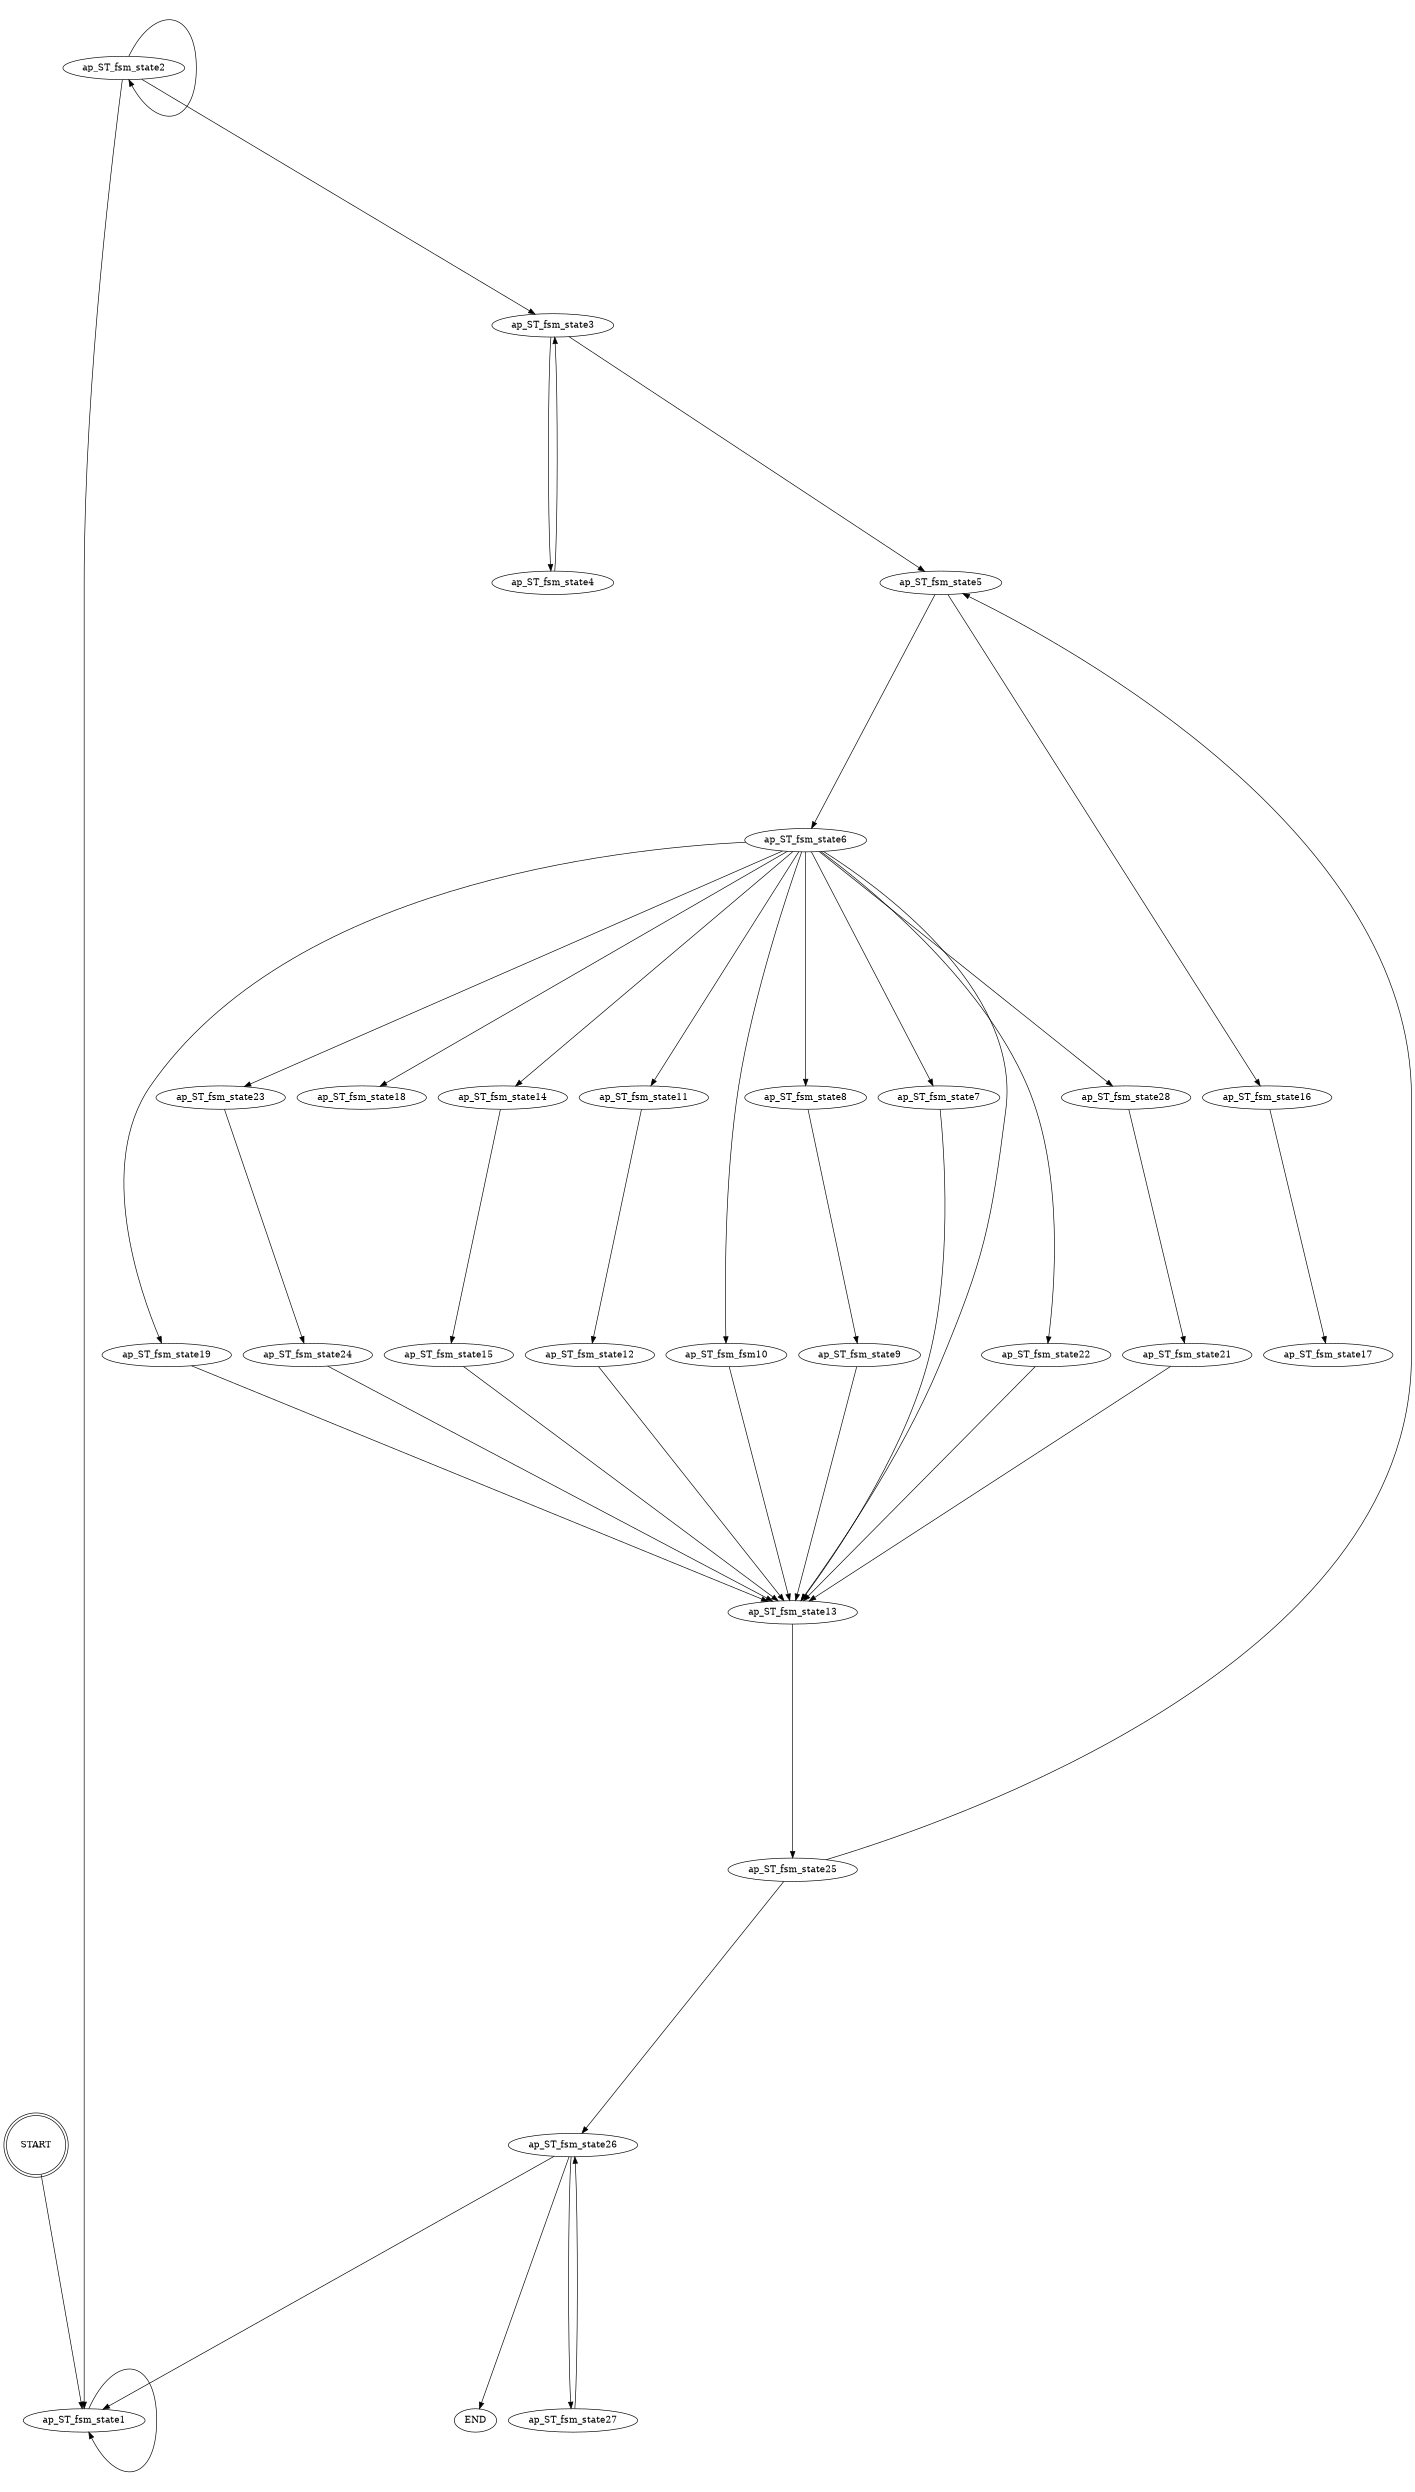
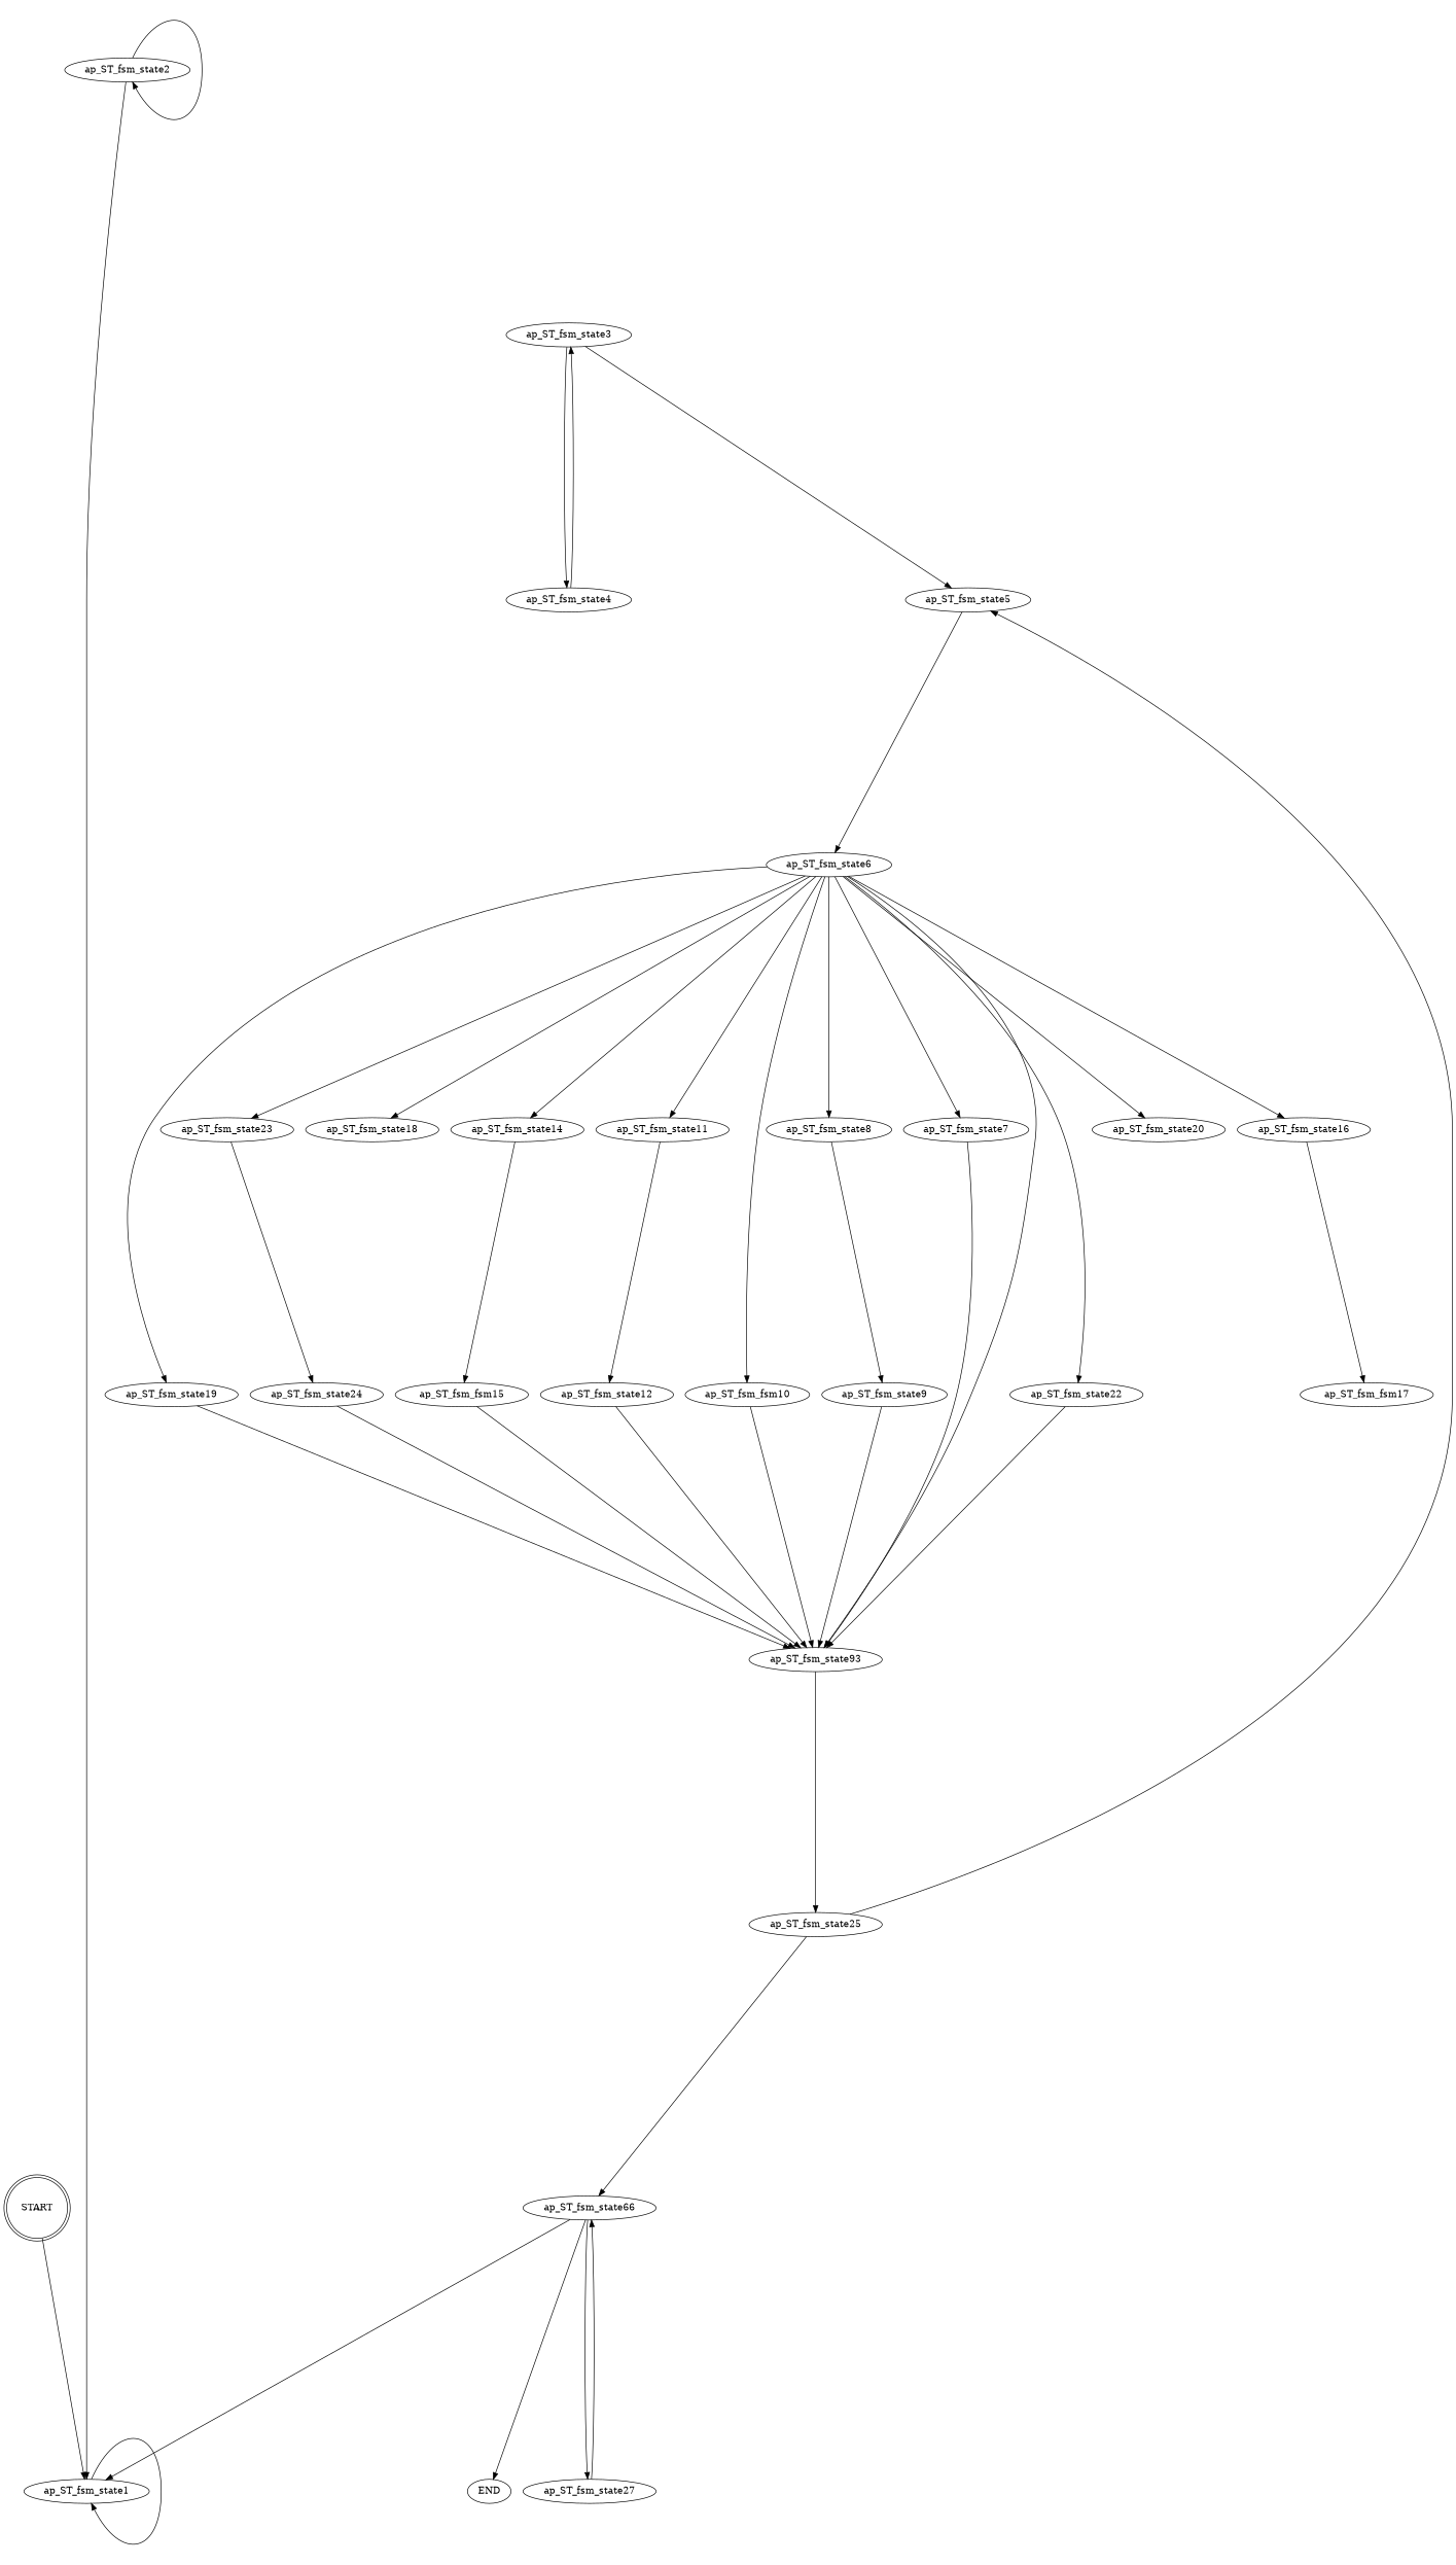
  digraph {
    ranksep=5.0
    edge [color=black]
    START [shape=doublecircle]
    ap_ST_fsm_state1
    ap_ST_fsm_state2
    ap_ST_fsm_state3
    ap_ST_fsm_state5
    ap_ST_fsm_state4
    ap_ST_fsm_state6
    ap_ST_fsm_state23
    ap_ST_fsm_state22
-   ap_ST_fsm_state20 [label=ap_ST_fsm_state28]
+   ap_ST_fsm_state20
    ap_ST_fsm_state19
    ap_ST_fsm_state18
    ap_ST_fsm_state16
    ap_ST_fsm_state14
    ap_ST_fsm_state11
    n16 [label=ap_ST_fsm_fsm10]
    ap_ST_fsm_state8
    ap_ST_fsm_state7
-   ap_ST_fsm_state13
+   ap_ST_fsm_state13 [label=ap_ST_fsm_state93]
    ap_ST_fsm_state24
-   ap_ST_fsm_state21
-   ap_ST_fsm_state17
-   ap_ST_fsm_state15
+   ap_ST_fsm_state17 [label=ap_ST_fsm_fsm17]
+   ap_ST_fsm_state15 [label=ap_ST_fsm_fsm15]
    ap_ST_fsm_state12
    ap_ST_fsm_state9
    ap_ST_fsm_state25
-   ap_ST_fsm_state26
+   ap_ST_fsm_state26 [label=ap_ST_fsm_state66]
    ap_ST_fsm_state27
    END
    START -> ap_ST_fsm_state1
    ap_ST_fsm_state1 -> ap_ST_fsm_state1
    ap_ST_fsm_state2 -> ap_ST_fsm_state1
    ap_ST_fsm_state2 -> ap_ST_fsm_state2
-   ap_ST_fsm_state2 -> ap_ST_fsm_state3
    ap_ST_fsm_state3 -> ap_ST_fsm_state5
    ap_ST_fsm_state3 -> ap_ST_fsm_state4
    ap_ST_fsm_state5 -> ap_ST_fsm_state6
    ap_ST_fsm_state4 -> ap_ST_fsm_state3
    ap_ST_fsm_state6 -> ap_ST_fsm_state23
    ap_ST_fsm_state6 -> ap_ST_fsm_state22
    ap_ST_fsm_state6 -> ap_ST_fsm_state20
    ap_ST_fsm_state6 -> ap_ST_fsm_state19
    ap_ST_fsm_state6 -> ap_ST_fsm_state18
-   ap_ST_fsm_state5 -> ap_ST_fsm_state16
+   ap_ST_fsm_state6 -> ap_ST_fsm_state16
    ap_ST_fsm_state6 -> ap_ST_fsm_state14
    ap_ST_fsm_state6 -> ap_ST_fsm_state11
    ap_ST_fsm_state6 -> n16
    ap_ST_fsm_state6 -> ap_ST_fsm_state8
    ap_ST_fsm_state6 -> ap_ST_fsm_state7
    ap_ST_fsm_state6 -> ap_ST_fsm_state13
    ap_ST_fsm_state23 -> ap_ST_fsm_state24
    ap_ST_fsm_state22 -> ap_ST_fsm_state13
-   ap_ST_fsm_state20 -> ap_ST_fsm_state21
    ap_ST_fsm_state19 -> ap_ST_fsm_state13
    ap_ST_fsm_state16 -> ap_ST_fsm_state17
    ap_ST_fsm_state14 -> ap_ST_fsm_state15
    ap_ST_fsm_state11 -> ap_ST_fsm_state12
    n16 -> ap_ST_fsm_state13
    ap_ST_fsm_state8 -> ap_ST_fsm_state9
    ap_ST_fsm_state7 -> ap_ST_fsm_state13
    ap_ST_fsm_state13 -> ap_ST_fsm_state25
    ap_ST_fsm_state24 -> ap_ST_fsm_state13
-   ap_ST_fsm_state21 -> ap_ST_fsm_state13
    ap_ST_fsm_state15 -> ap_ST_fsm_state13
    ap_ST_fsm_state12 -> ap_ST_fsm_state13
    ap_ST_fsm_state9 -> ap_ST_fsm_state13
    ap_ST_fsm_state25 -> ap_ST_fsm_state5
    ap_ST_fsm_state25 -> ap_ST_fsm_state26
    ap_ST_fsm_state26 -> ap_ST_fsm_state1
    ap_ST_fsm_state26 -> ap_ST_fsm_state27
    ap_ST_fsm_state26 -> END
    ap_ST_fsm_state27 -> ap_ST_fsm_state26
  }
